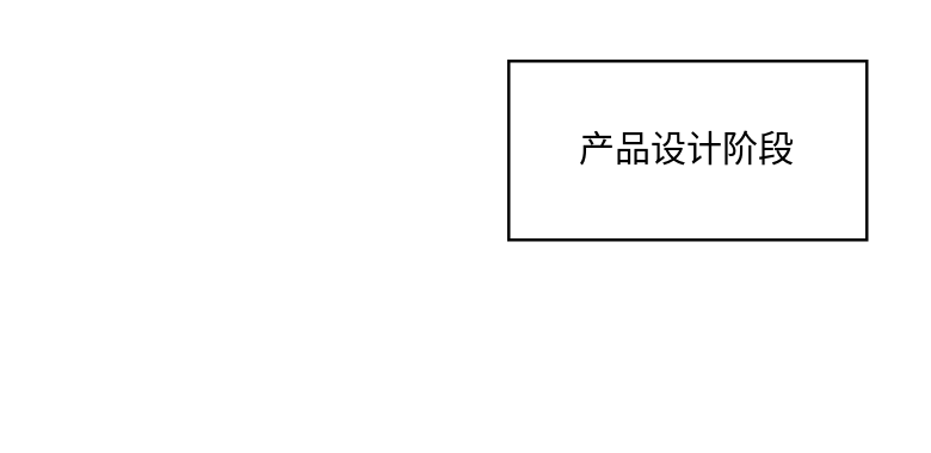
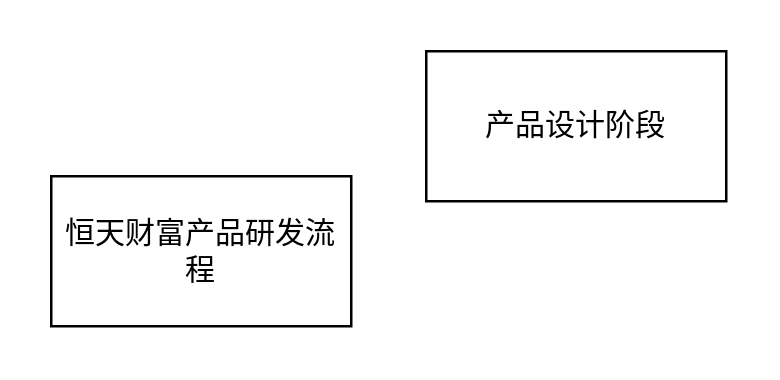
  <mxCell id="0" />
  <mxCell id="1" parent="0" />
+ <mxCell id="2" value="恒天财富产品研发流程&lt;br&gt;" style="rounded=0;whiteSpace=wrap;html=1;" vertex="1" parent="1"><mxGeometry x="20" y="70" width="120" height="60" as="geometry" /></mxCell>
  <mxCell id="3" value="产品设计阶段&lt;br&gt;" style="rounded=0;whiteSpace=wrap;html=1;" vertex="1" parent="1"><mxGeometry x="170" y="20" width="120" height="60" as="geometry" /></mxCell>
